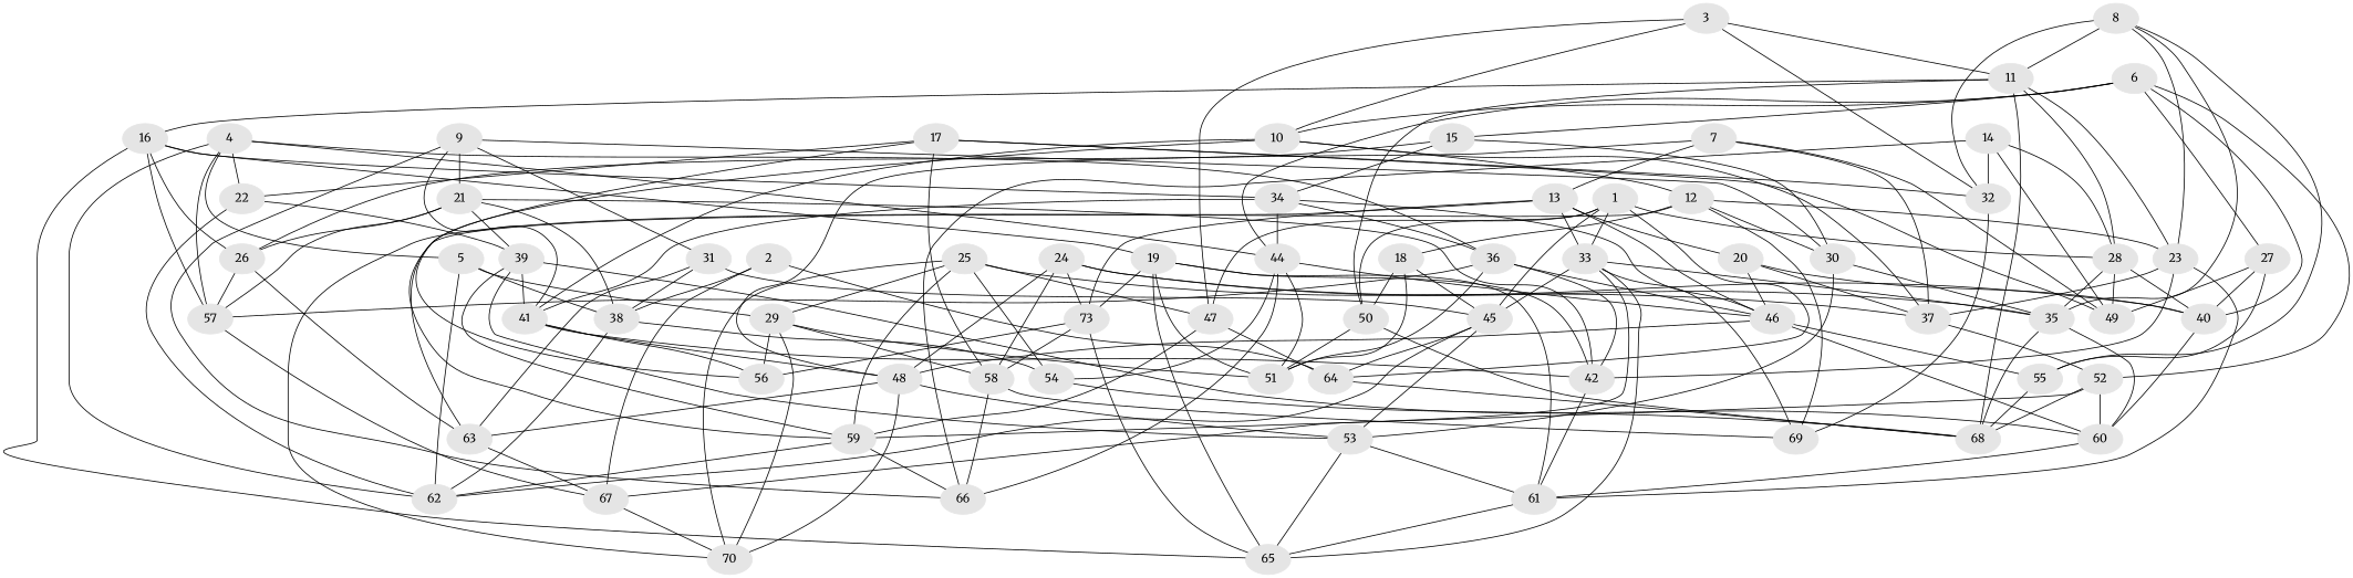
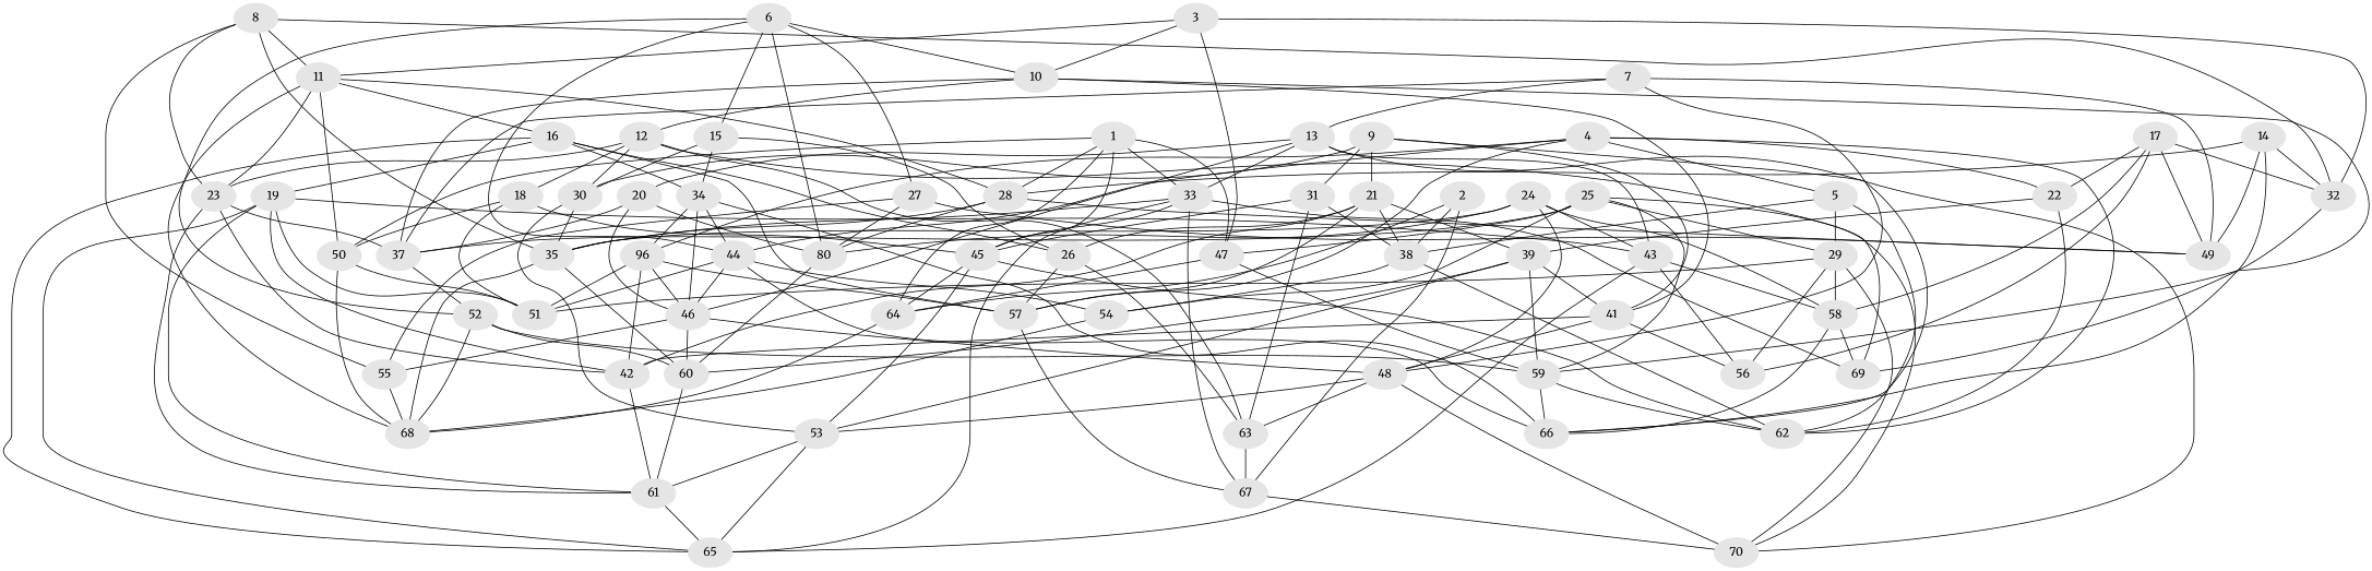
  graph {
    fontname=Merriweather
    node [color=gray90 fontname=Merriweather style=filled]
    edge [fontname=Merriweather weight=1.0]
    1
    28
    33
    45
    47
    50
    64
-   40
+   40 [label=80]
    49
    35
    67
    69
    65
    62
    53
    59
    68
    51
    2
    38
    54
    70
    3
    10
    11
    32
    37
    41
    12
    23
    16
    4
    5
    22
-   36
+   36 [label=96]
    44
    57
    29
    39
    46
    42
    66
    56
    58
    6
    15
    27
    52
    30
    26
    34
    55
    60
    7
    13
    48
    20
-   43 [label=73]
+   43
    63
    8
    61
    9
    21
    31
    24
    18
    19
    14
    17
    25
    1 -- 28
    1 -- 33
    1 -- 45
    1 -- 47
    1 -- 50
    1 -- 64
    28 -- 40
    28 -- 49
    28 -- 35
    33 -- 45 [weight=2.0]
    33 -- 35
    33 -- 67
    33 -- 69
    33 -- 65
    45 -- 64
    45 -- 62
    45 -- 53
    47 -- 64
    47 -- 59 [weight=2.0]
    50 -- 68
    50 -- 51
    64 -- 68
    40 -- 60
    35 -- 68
    35 -- 60 [weight=2.0]
    67 -- 70
    53 -- 65
    53 -- 61
    59 -- 62
    59 -- 66
    2 -- 64 [weight=2.0]
    2 -- 67
    2 -- 38
    38 -- 62
    38 -- 54
    54 -- 68
    3 -- 47
    3 -- 10
    3 -- 11
    3 -- 32
    10 -- 59
    10 -- 37
    10 -- 41
    10 -- 12
    11 -- 28
    11 -- 50 [weight=2.0]
    11 -- 68
    11 -- 23
    11 -- 16
    32 -- 69
    37 -- 52
    41 -- 42
    41 -- 56
    41 -- 48
    12 -- 69
    12 -- 23
    12 -- 30
    12 -- 63
    12 -- 18
    23 -- 37
    23 -- 42
    23 -- 61
    16 -- 65
    16 -- 57
    16 -- 26
    16 -- 34
    16 -- 19
    4 -- 62
    4 -- 5
    4 -- 22
    4 -- 36
    4 -- 44
    4 -- 57
    5 -- 62
    5 -- 38
    5 -- 29
    22 -- 62
    22 -- 39
    36 -- 51
    36 -- 57
    36 -- 46
    36 -- 42
    44 -- 51
    44 -- 54
    44 -- 46 [weight=2.0]
    44 -- 66
    57 -- 67
    29 -- 51
    29 -- 70
    29 -- 56
    29 -- 58
    39 -- 53
    39 -- 59
    39 -- 41
    39 -- 60
    46 -- 55 [weight=2.0]
    46 -- 60
    46 -- 48
    42 -- 61
    58 -- 69
    58 -- 66
    6 -- 40
    6 -- 10
    6 -- 44
    6 -- 15
    6 -- 27
    6 -- 52
    15 -- 30
    15 -- 26
    15 -- 34
    27 -- 40
    27 -- 49
    27 -- 55
    52 -- 59
    52 -- 68
    52 -- 60 [weight=2.0]
    30 -- 35
    30 -- 53
    26 -- 57
    26 -- 63 [weight=2.0]
    34 -- 36
    34 -- 44
    34 -- 46
-   34 -- 41
+   34 -- 66
    55 -- 68 [weight=2.0]
    60 -- 61
    7 -- 49
    7 -- 37
    7 -- 13
    7 -- 48
    13 -- 33
    13 -- 70
    13 -- 46
    13 -- 20
    13 -- 43
    48 -- 53
    48 -- 70 [weight=2.0]
    48 -- 63
    20 -- 40
    20 -- 37
    20 -- 46
    43 -- 65
    43 -- 56
    43 -- 58
    63 -- 67
    8 -- 35
    8 -- 11
    8 -- 32 [weight=2.0]
    8 -- 23
    8 -- 55
    61 -- 65
    9 -- 41
    9 -- 66
    9 -- 30
    9 -- 21
    9 -- 31
    21 -- 38
    21 -- 57
    21 -- 39
    21 -- 42
    21 -- 26
    31 -- 45
    31 -- 38
    31 -- 63
    24 -- 40
    24 -- 35
    24 -- 58
    24 -- 48
    24 -- 43
    18 -- 45
    18 -- 50
    18 -- 51
    19 -- 65
    19 -- 51
    19 -- 42
    19 -- 43
    19 -- 61
    14 -- 28
    14 -- 49
    14 -- 32
    14 -- 66
    17 -- 49 [weight=2.0]
    17 -- 32
    17 -- 22
    17 -- 56
    17 -- 58
    25 -- 47
    25 -- 59
    25 -- 54
    25 -- 70
    25 -- 37
    25 -- 29
  }
